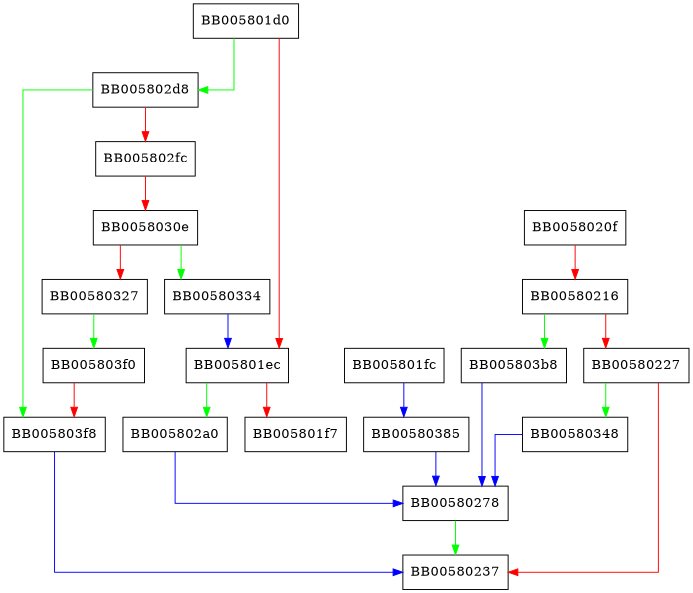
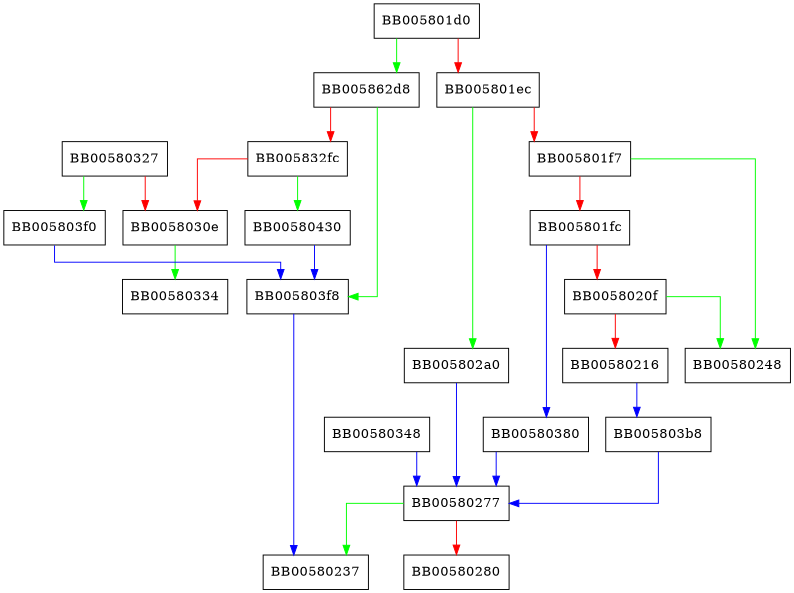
  digraph {
    splines=ortho
    node [shape=box]
    edge [color=red]
    BB005801d0
-   BB005802d8
+   BB005802d8 [label=BB005862d8]
    BB005801ec
    BB005803f8
-   BB005802fc
+   BB005802fc [label=BB005832fc]
    BB005802a0
    BB005801f7
    BB00580237
+   BB00580430
    BB0058030e
-   BB00580278
+   BB00580278 [label=BB00580277]
+   BB00580248
    BB005801fc
-   BB00580380 [label=BB00580385]
+   BB00580280
+   BB00580380
    BB0058020f
    BB00580216
    BB005803b8
-   BB00580227
    BB00580348
    BB00580334
    BB00580327
    BB005803f0
    BB005801d0 -> BB005802d8 [color=green]
    BB005801d0 -> BB005801ec
    BB005802d8 -> BB005803f8 [color=green]
    BB005802d8 -> BB005802fc
    BB005801ec -> BB005802a0 [color=green]
    BB005801ec -> BB005801f7
    BB005803f8 -> BB00580237 [color=blue]
+   BB005802fc -> BB00580430 [color=green]
    BB005802fc -> BB0058030e
    BB005802a0 -> BB00580278 [color=blue]
+   BB005801f7 -> BB00580248 [color=green]
+   BB005801f7 -> BB005801fc
+   BB00580430 -> BB005803f8 [color=blue]
    BB0058030e -> BB00580334 [color=green]
-   BB0058030e -> BB00580327
+   BB00580327 -> BB0058030e
    BB00580278 -> BB00580237 [color=green]
+   BB00580278 -> BB00580280
    BB005801fc -> BB00580380 [color=blue]
+   BB005801fc -> BB0058020f
    BB00580380 -> BB00580278 [color=blue]
+   BB0058020f -> BB00580248 [color=green]
    BB0058020f -> BB00580216
-   BB00580216 -> BB005803b8 [color=green]
-   BB00580216 -> BB00580227
+   BB00580216 -> BB005803b8 [color=blue]
    BB005803b8 -> BB00580278 [color=blue]
-   BB00580227 -> BB00580237
-   BB00580227 -> BB00580348 [color=green]
    BB00580348 -> BB00580278 [color=blue]
-   BB00580334 -> BB005801ec [color=blue]
    BB00580327 -> BB005803f0 [color=green]
-   BB005803f0 -> BB005803f8
+   BB005803f0 -> BB005803f8 [color=blue]
  }
